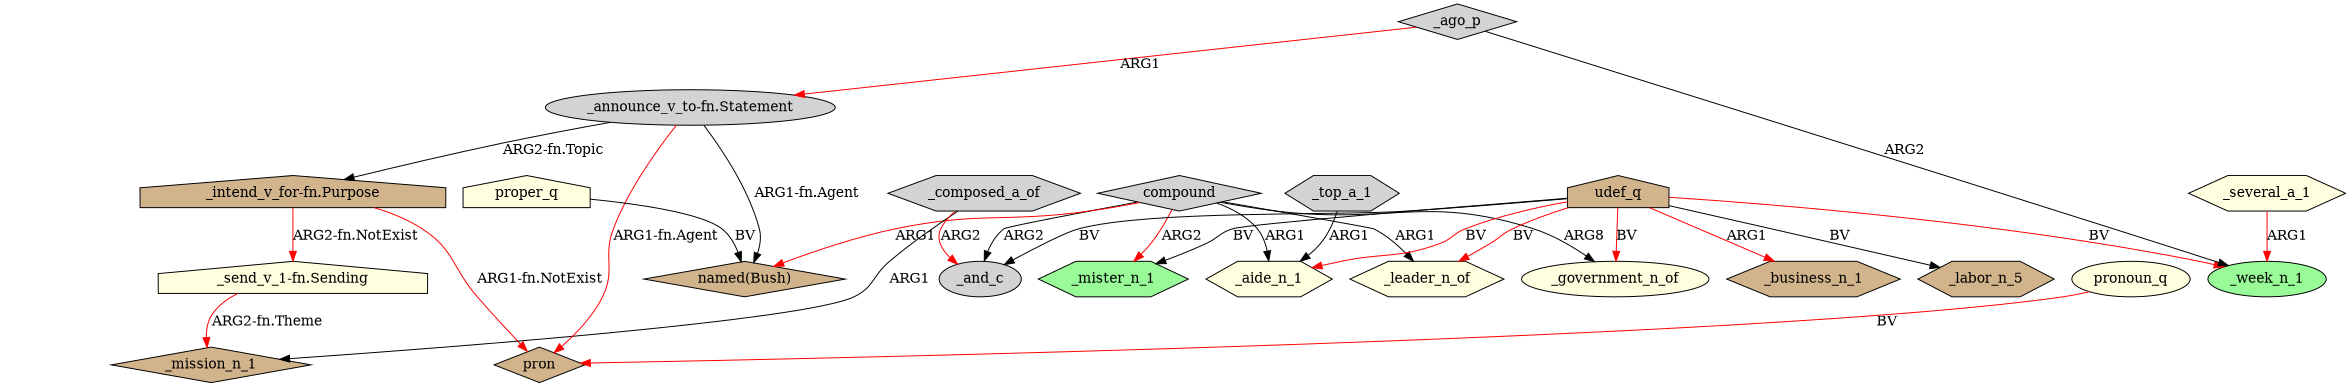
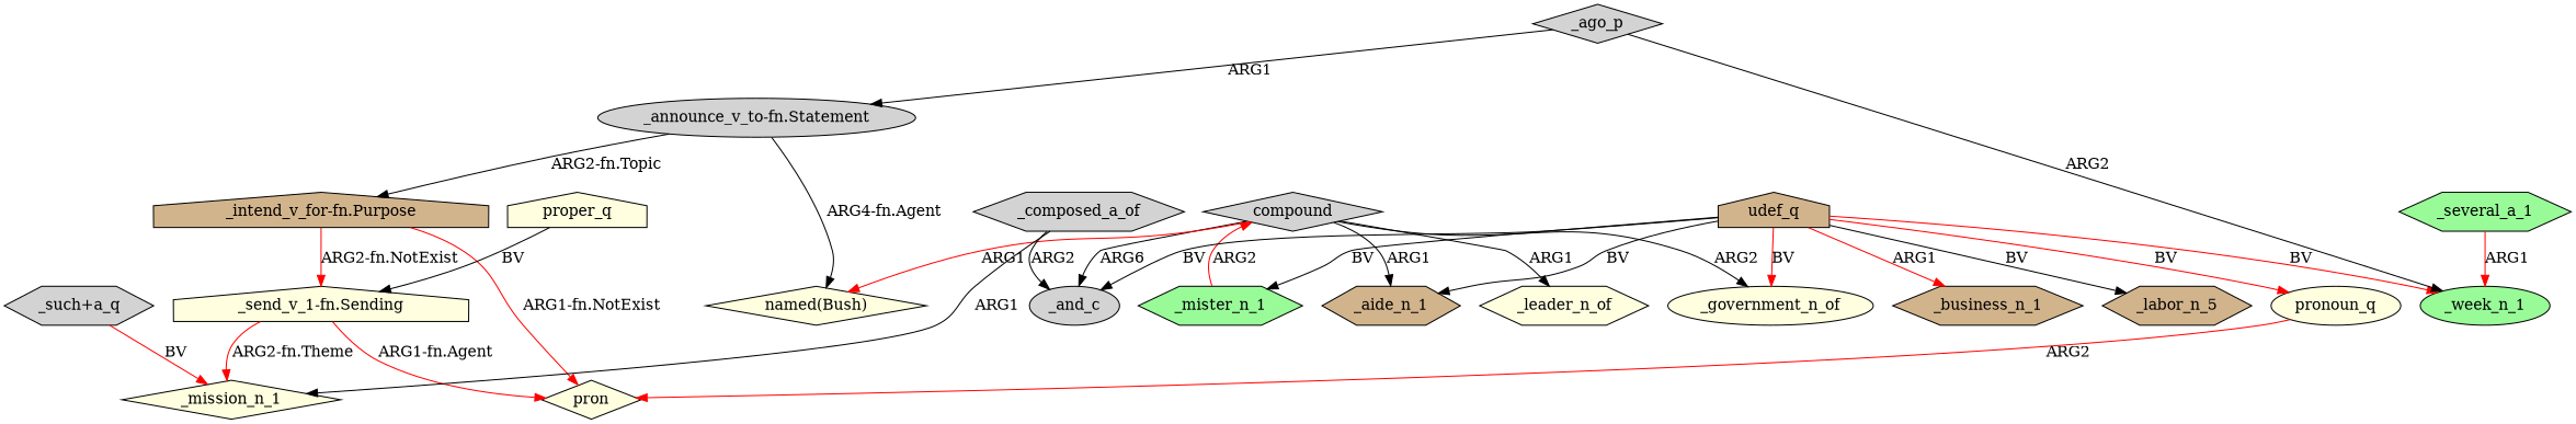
  digraph {
    node [fillcolor=tan shape=hexagon style=filled]
    edge [color=red]
    "_send_v_1-fn.Sending" [fillcolor=lightyellow shape=house]
-   _mission_n_1 [shape=diamond]
-   pron [shape=diamond]
+   _mission_n_1 [fillcolor=lightyellow shape=diamond]
+   pron [fillcolor=lightyellow shape=diamond]
    compound [fillcolor=lightgrey shape=diamond]
    _government_n_of [fillcolor=lightyellow shape=ellipse]
    _mister_n_1 [fillcolor=palegreen]
-   _aide_n_1 [fillcolor=lightyellow]
+   _aide_n_1
    _leader_n_of [fillcolor=lightyellow]
    _and_c [fillcolor=lightgrey shape=ellipse]
-   "named(Bush)" [shape=diamond]
+   "named(Bush)" [fillcolor=lightyellow shape=diamond]
    udef_q [shape=house]
    n12 [label=_labor_n_5]
    _week_n_1 [fillcolor=palegreen shape=ellipse]
    _business_n_1
-   _top_a_1 [fillcolor=lightgrey]
    "_intend_v_for-fn.Purpose" [shape=house]
-   _several_a_1 [fillcolor=lightyellow]
+   _several_a_1 [fillcolor=palegreen]
    pronoun_q [fillcolor=lightyellow shape=ellipse]
    _composed_a_of [fillcolor=lightgrey]
    "_announce_v_to-fn.Statement" [fillcolor=lightgrey shape=ellipse]
+   "_such+a_q" [fillcolor=lightgrey]
    proper_q [fillcolor=lightyellow shape=house]
    _ago_p [fillcolor=lightgrey shape=diamond]
    "_send_v_1-fn.Sending" -> _mission_n_1 [label="ARG2-fn.Theme"]
-   "_announce_v_to-fn.Statement" -> pron [label="ARG1-fn.Agent"]
-   compound -> _government_n_of [color=black label=ARG8]
-   compound -> _mister_n_1 [label=ARG2]
+   "_send_v_1-fn.Sending" -> pron [label="ARG1-fn.Agent"]
+   compound -> _government_n_of [color=black label=ARG2]
+   _mister_n_1 -> compound [label=ARG2]
    compound -> _aide_n_1 [color=black label=ARG1]
    compound -> _leader_n_of [color=black label=ARG1]
-   compound -> _and_c [color=black label=ARG2]
+   compound -> _and_c [color=black label=ARG6]
    compound -> "named(Bush)" [label=ARG1]
    udef_q -> _government_n_of [label=BV]
    udef_q -> _mister_n_1 [color=black label=BV]
-   udef_q -> _aide_n_1 [label=BV]
-   udef_q -> _leader_n_of [label=BV]
+   udef_q -> _aide_n_1 [color=black label=BV]
+   udef_q -> pronoun_q [label=BV]
    udef_q -> _and_c [color=black label=BV]
    udef_q -> n12 [color=black label=BV]
    udef_q -> _week_n_1 [label=BV]
    udef_q -> _business_n_1 [label=ARG1]
-   _top_a_1 -> _aide_n_1 [color=black label=ARG1]
    "_intend_v_for-fn.Purpose" -> "_send_v_1-fn.Sending" [label="ARG2-fn.NotExist"]
    "_intend_v_for-fn.Purpose" -> pron [label="ARG1-fn.NotExist"]
    _several_a_1 -> _week_n_1 [label=ARG1]
-   pronoun_q -> pron [label=BV]
+   pronoun_q -> pron [label=ARG2]
    _composed_a_of -> _mission_n_1 [color=black label=ARG1]
-   _composed_a_of -> _and_c [label=ARG2]
-   "_announce_v_to-fn.Statement" -> "named(Bush)" [color=black label="ARG1-fn.Agent"]
+   _composed_a_of -> _and_c [color=black label=ARG2]
+   "_announce_v_to-fn.Statement" -> "named(Bush)" [color=black label="ARG4-fn.Agent"]
    "_announce_v_to-fn.Statement" -> "_intend_v_for-fn.Purpose" [color=black label="ARG2-fn.Topic"]
-   proper_q -> "named(Bush)" [color=black label=BV]
+   "_such+a_q" -> _mission_n_1 [label=BV]
+   proper_q -> "_send_v_1-fn.Sending" [color=black label=BV]
    _ago_p -> _week_n_1 [color=black label=ARG2]
-   _ago_p -> "_announce_v_to-fn.Statement" [label=ARG1]
+   _ago_p -> "_announce_v_to-fn.Statement" [color=black label=ARG1]
  }
